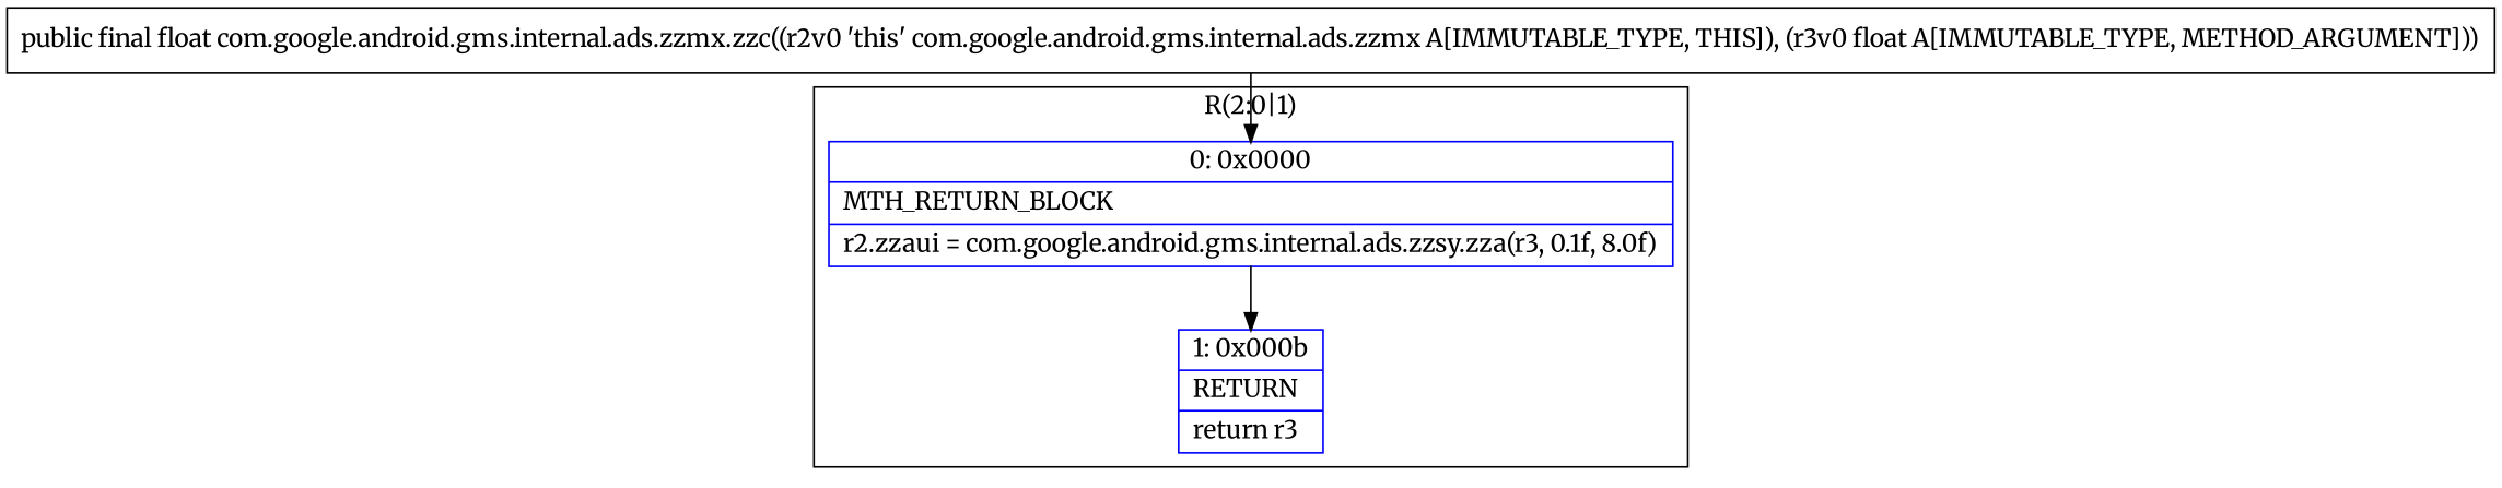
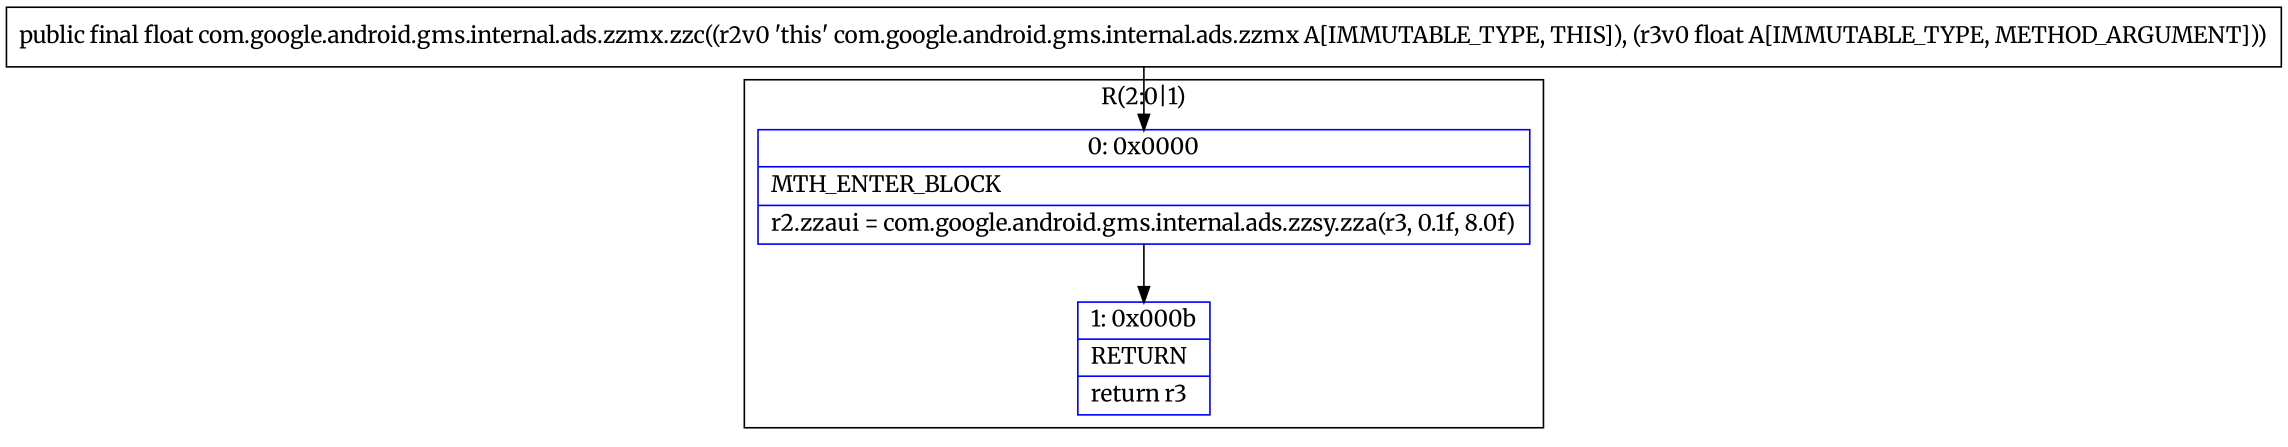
  digraph {
    fontname=Merriweather
    node [color=blue shape=record fontname=Merriweather]
    edge [fontname=Merriweather]
-   n1 [label="{0\:\ 0x0000|MTH_RETURN_BLOCK\l|r2.zzaui = com.google.android.gms.internal.ads.zzsy.zza(r3, 0.1f, 8.0f)\l}"]
+   n1 [label="{0\:\ 0x0000|MTH_ENTER_BLOCK\l|r2.zzaui = com.google.android.gms.internal.ads.zzsy.zza(r3, 0.1f, 8.0f)\l}"]
    n2 [label="{1\:\ 0x000b|RETURN\l|return r3\l}"]
    n3 [label="{public final float com.google.android.gms.internal.ads.zzmx.zzc((r2v0 'this' com.google.android.gms.internal.ads.zzmx A[IMMUTABLE_TYPE, THIS]), (r3v0 float A[IMMUTABLE_TYPE, METHOD_ARGUMENT])) }" color=""]
    subgraph cluster_1 {
      label="R(2:0|1)"
      n1
      n2
    }
    n1 -> n2
    n3 -> n1
  }
